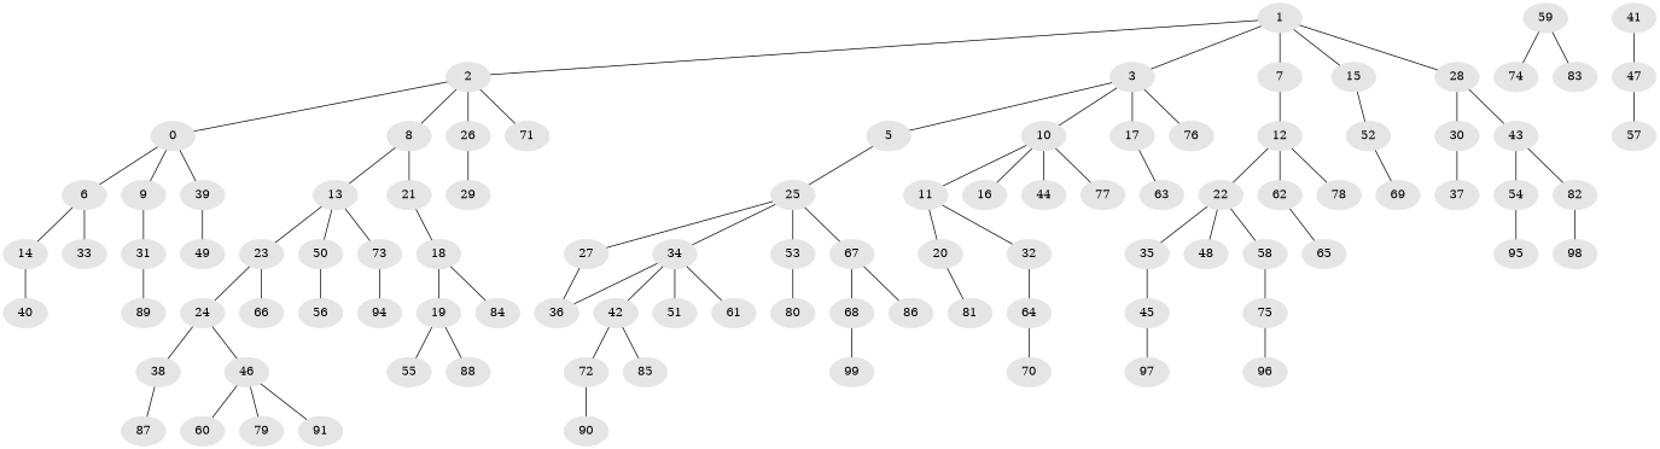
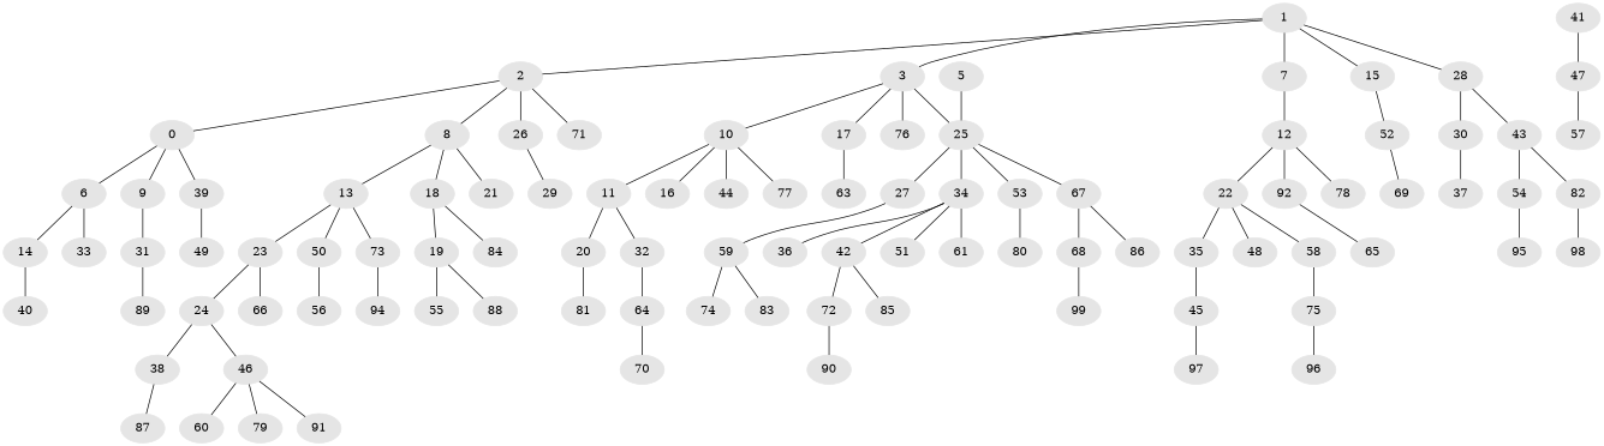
  graph {
    node [color=gray90 style=filled]
    1
    2
    3
    7
    15
    28
    n7 [label=0]
    8
    26
    71
    5
    10
    17
    76
    12
    52
    30
    43
    6
    9
    39
    13
    18
    21
    29
    25
    11
    16
    44
    77
    63
    14
    33
    31
    49
    27
    34
    53
    67
    40
    22
-   62
+   62 [label=92]
    78
    23
    50
    73
    19
    84
    89
    20
    32
    81
    64
    35
    48
    58
    65
    24
    66
    56
    94
    69
    55
    88
    45
    75
    38
    46
    87
    60
    79
    91
    59
    36
    42
    51
    61
    80
    68
    86
    74
    83
    37
    54
    82
    70
    41
    47
    72
    85
    97
    57
    90
    95
    98
    96
    n97 [label=99]
    1 -- 2
    1 -- 3
    1 -- 7
    1 -- 15
    1 -- 28
    2 -- n7
    2 -- 8
    2 -- 26
    2 -- 71
-   3 -- 5
+   3 -- 25
    3 -- 10
    3 -- 17
    3 -- 76
    7 -- 12
    15 -- 52
    28 -- 30
    28 -- 43
    n7 -- 6
    n7 -- 9
    n7 -- 39
    8 -- 13
-   21 -- 18
+   8 -- 18
    8 -- 21
    26 -- 29
    5 -- 25
    10 -- 11
    10 -- 16
    10 -- 44
    10 -- 77
    17 -- 63
    12 -- 22
    12 -- 62
    12 -- 78
    52 -- 69
    30 -- 37
    43 -- 54
    43 -- 82
    6 -- 14
    6 -- 33
    9 -- 31
    39 -- 49
    13 -- 23
    13 -- 50
    13 -- 73
    18 -- 19
    18 -- 84
    25 -- 27
    25 -- 34
    25 -- 53
    25 -- 67
    11 -- 20
    11 -- 32
    14 -- 40
    31 -- 89
-   27 -- 36
+   27 -- 59
    34 -- 36
    34 -- 42
    34 -- 51
    34 -- 61
    53 -- 80
    67 -- 68
    67 -- 86
    22 -- 35
    22 -- 48
    22 -- 58
    62 -- 65
    23 -- 24
    23 -- 66
    50 -- 56
    73 -- 94
    19 -- 55
    19 -- 88
    20 -- 81
    32 -- 64
    64 -- 70
    35 -- 45
    58 -- 75
    24 -- 38
    24 -- 46
    45 -- 97
    75 -- 96
    38 -- 87
    46 -- 60
    46 -- 79
    46 -- 91
    59 -- 74
    59 -- 83
    42 -- 72
    42 -- 85
    68 -- n97
    54 -- 95
    82 -- 98
    41 -- 47
    47 -- 57
    72 -- 90
  }
